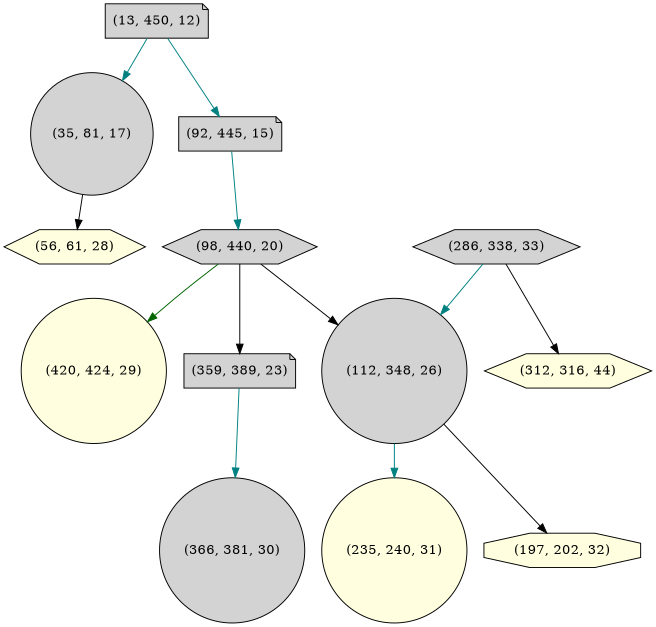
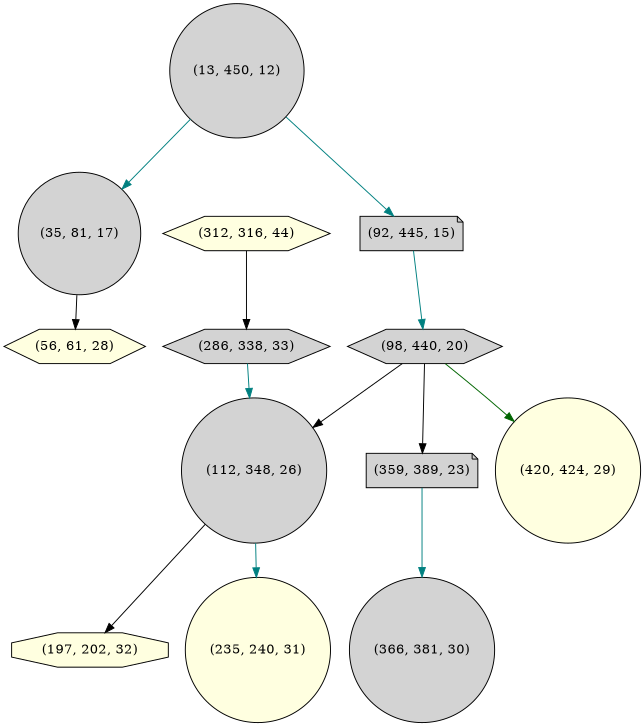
  digraph {
    node [fillcolor=lightgrey shape=circle style=filled]
    edge [color=teal]
-   "(13, 450, 12)" [shape=note]
+   "(13, 450, 12)"
    "(35, 81, 17)"
    "(92, 445, 15)" [shape=note]
    "(56, 61, 28)" [fillcolor=lightyellow shape=hexagon]
    "(98, 440, 20)" [shape=hexagon]
    "(112, 348, 26)"
    "(359, 389, 23)" [shape=note]
    "(420, 424, 29)" [fillcolor=lightyellow]
    "(197, 202, 32)" [fillcolor=lightyellow shape=octagon]
    "(235, 240, 31)" [fillcolor=lightyellow]
    "(366, 381, 30)"
    "(286, 338, 33)" [shape=hexagon]
    "(312, 316, 44)" [fillcolor=lightyellow shape=hexagon]
    "(13, 450, 12)" -> "(35, 81, 17)"
    "(13, 450, 12)" -> "(92, 445, 15)"
    "(35, 81, 17)" -> "(56, 61, 28)" [color=black]
    "(92, 445, 15)" -> "(98, 440, 20)"
    "(98, 440, 20)" -> "(112, 348, 26)" [color=black]
    "(98, 440, 20)" -> "(359, 389, 23)" [color=black]
    "(98, 440, 20)" -> "(420, 424, 29)" [color=darkgreen]
    "(112, 348, 26)" -> "(197, 202, 32)" [color=black]
    "(112, 348, 26)" -> "(235, 240, 31)"
    "(359, 389, 23)" -> "(366, 381, 30)"
    "(286, 338, 33)" -> "(112, 348, 26)"
-   "(286, 338, 33)" -> "(312, 316, 44)" [color=black]
+   "(312, 316, 44)" -> "(286, 338, 33)" [color=black]
  }
